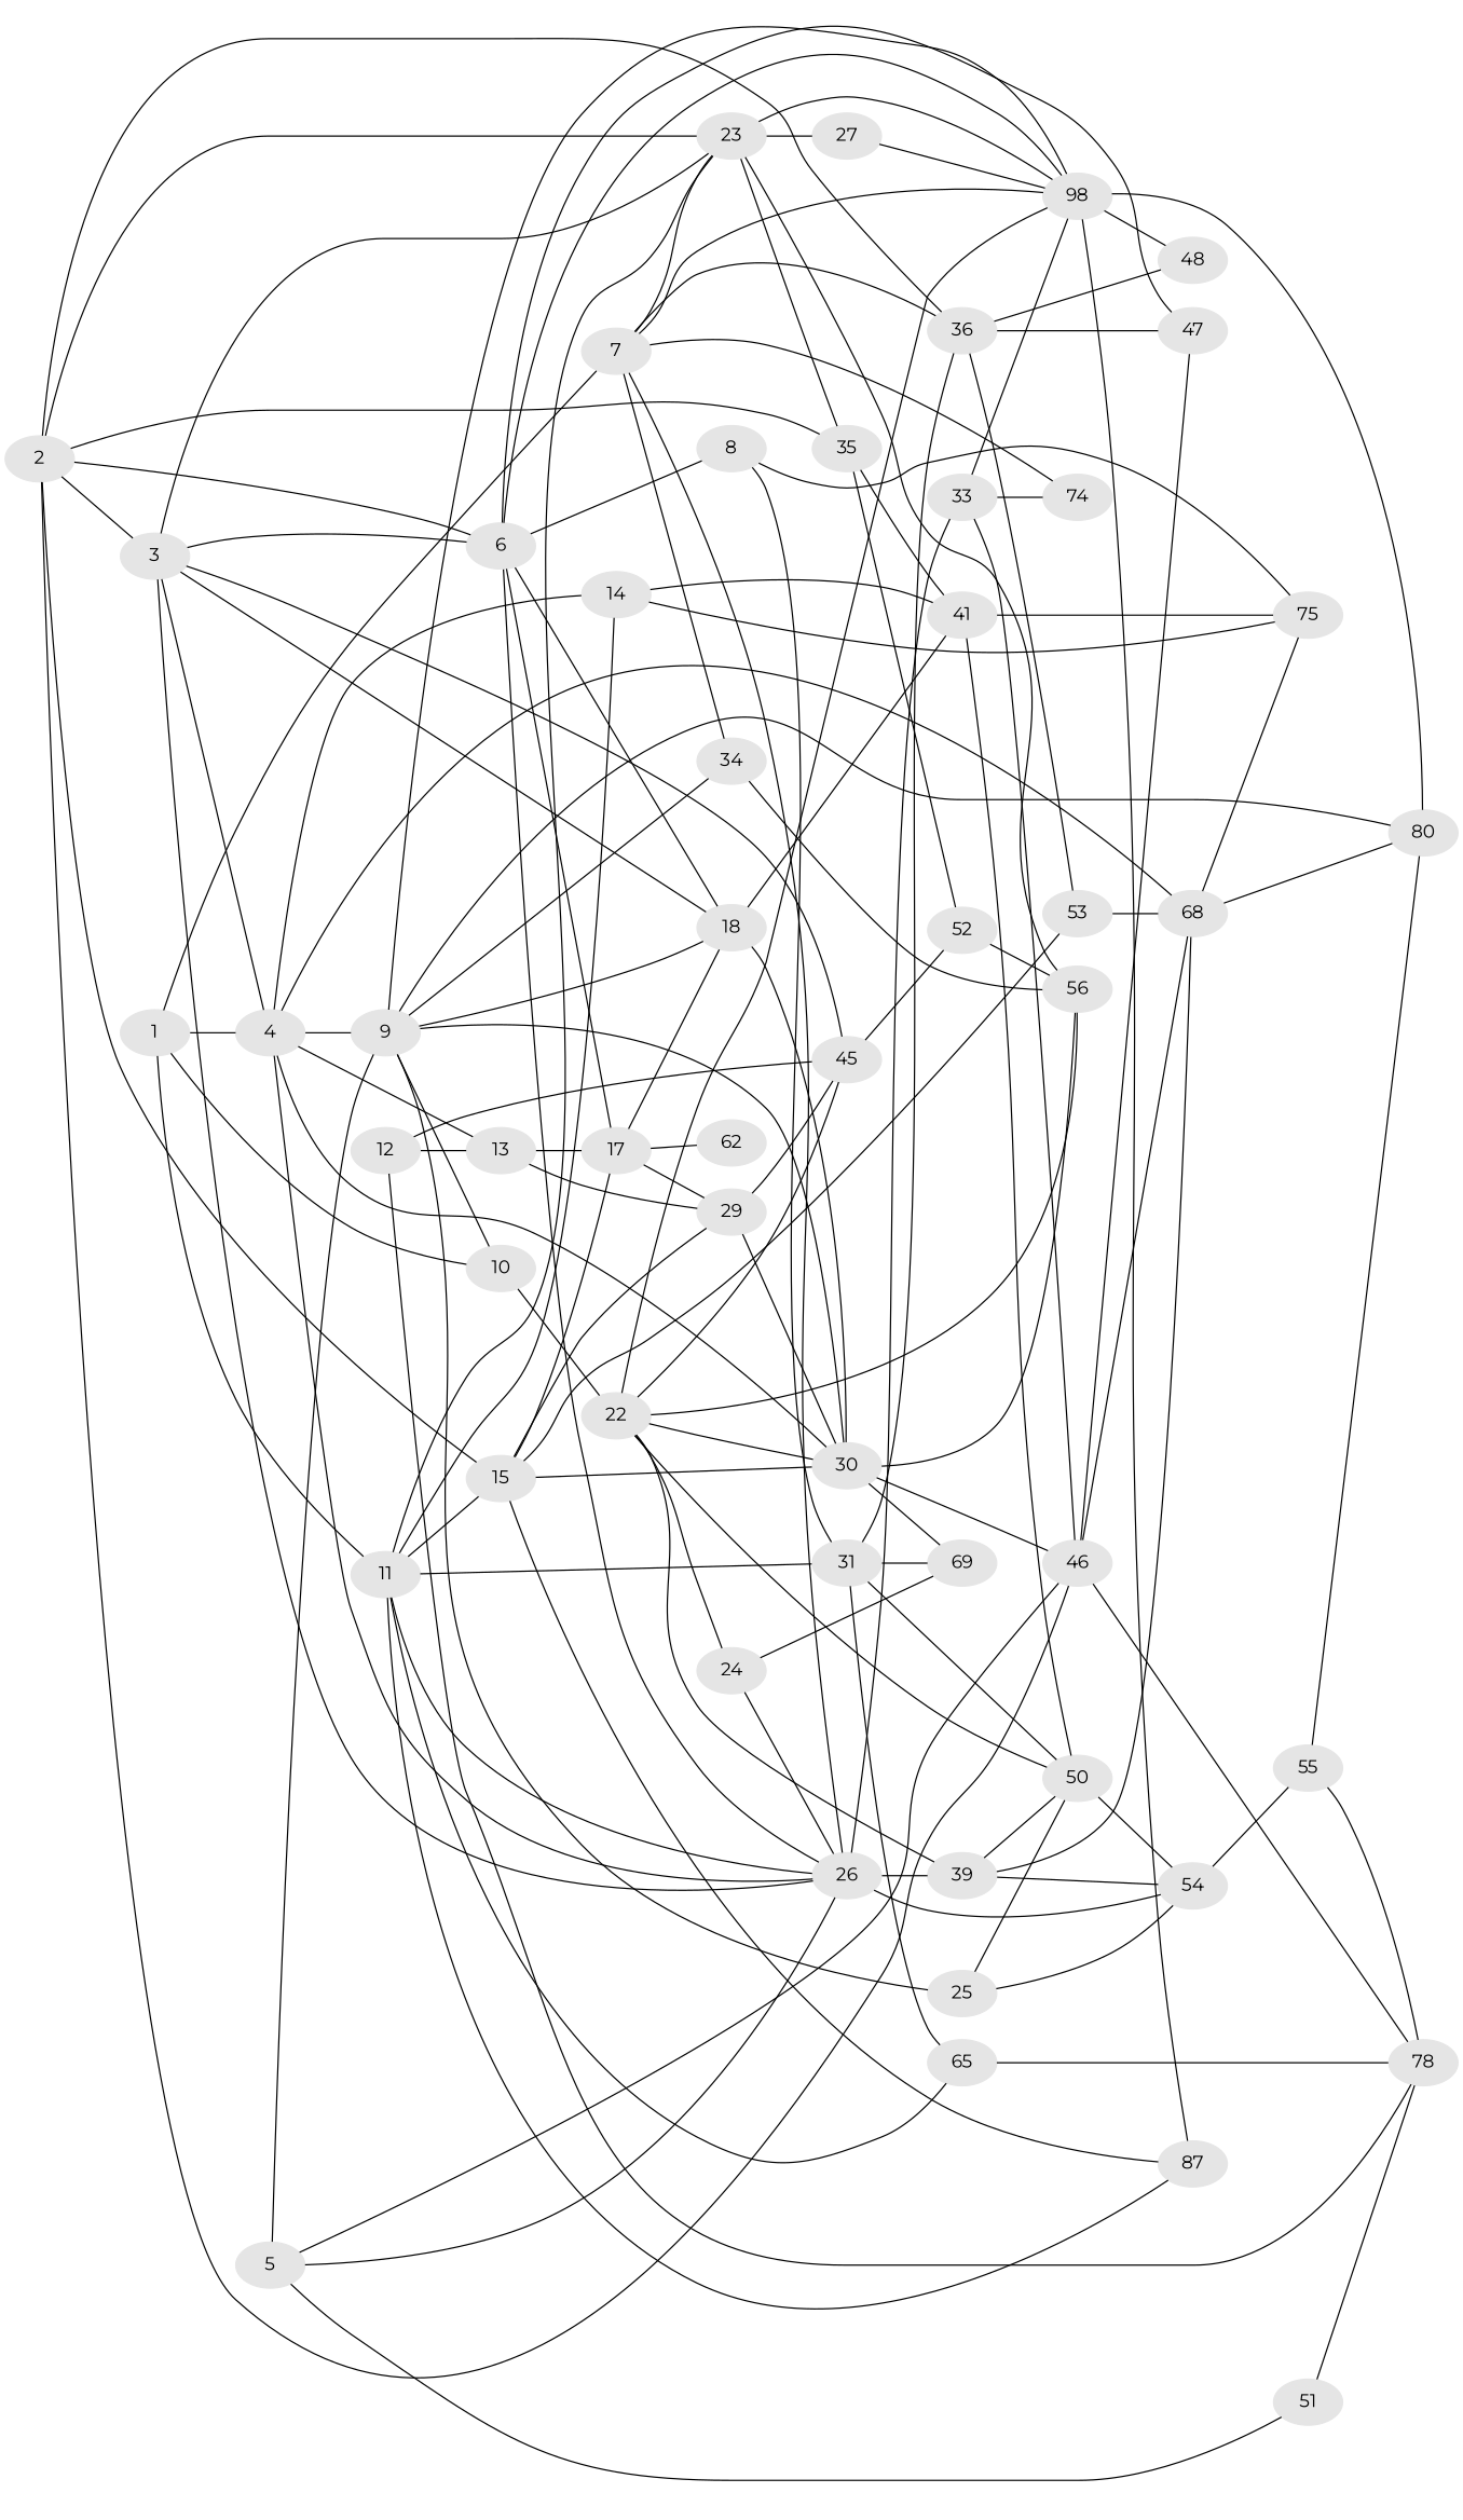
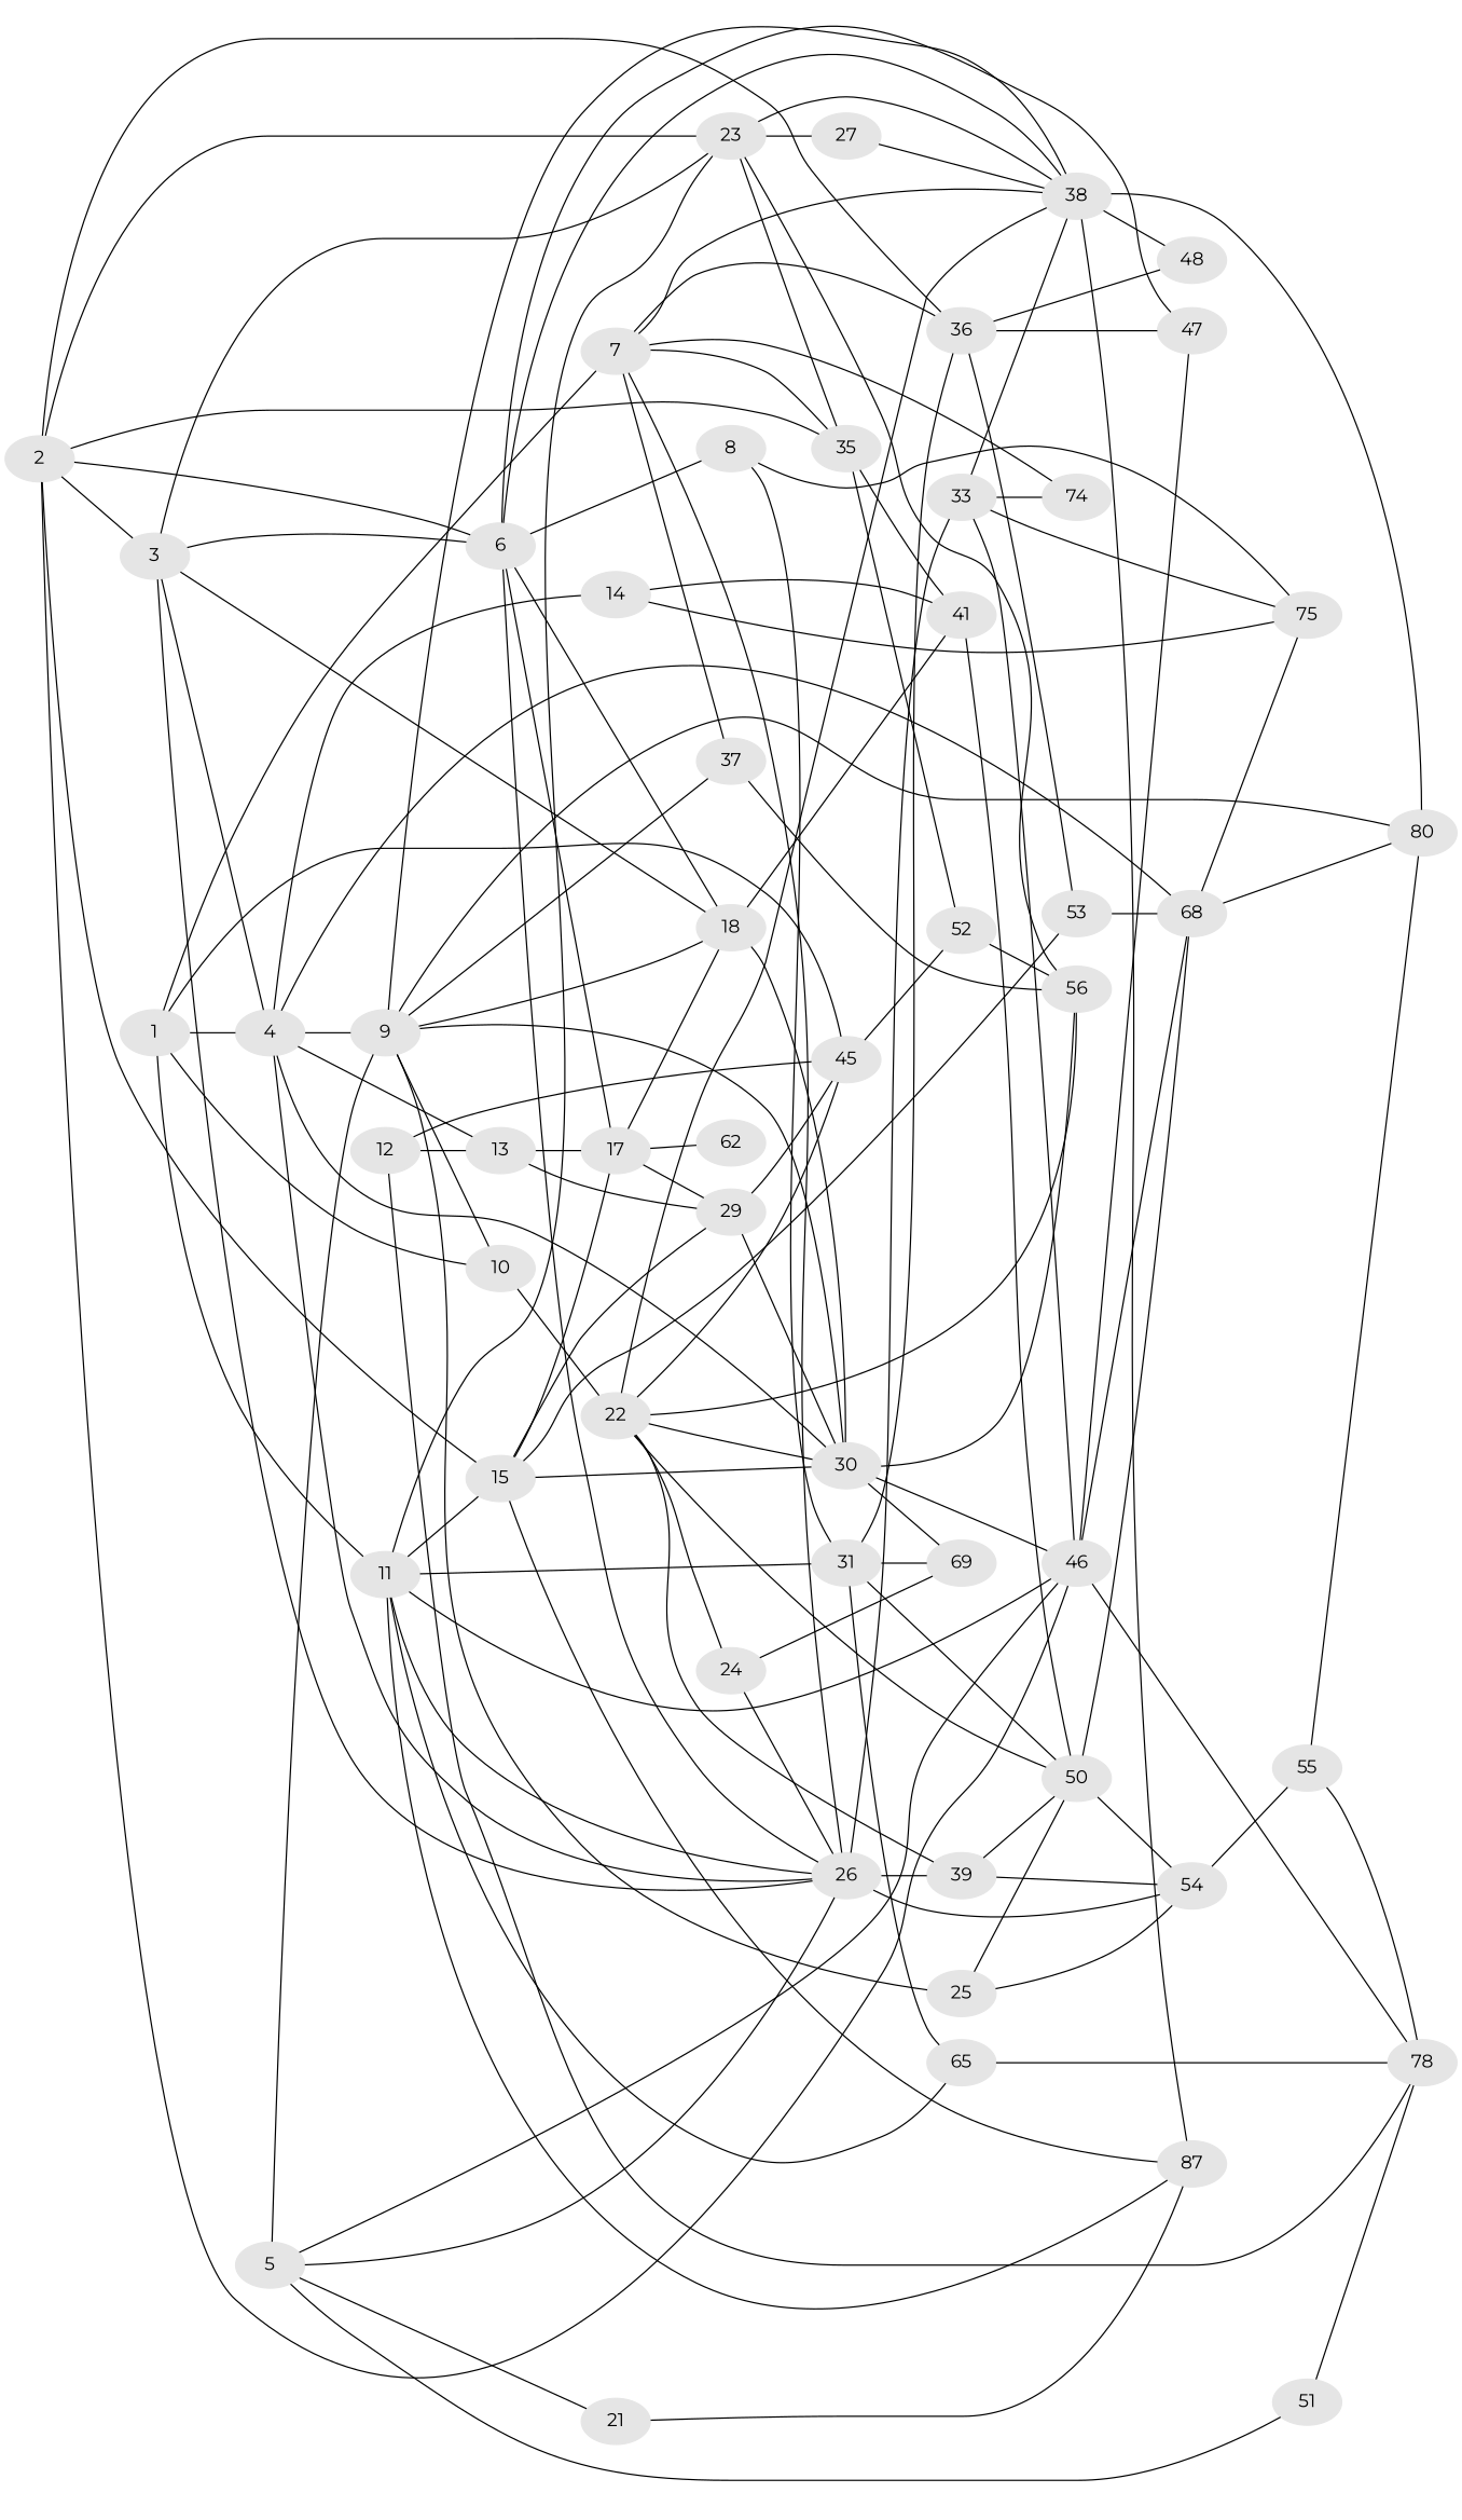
  graph {
    fontname=Montserrat
    rankdir=LR
    node [color=gray90 fontname=Montserrat style=filled]
    edge [fontname=Montserrat]
    4 [super="+20"]
    26 [super="+40"]
    9 [super="+32"]
    13 [super="+16"]
    14
    30 [super="+44"]
    68 [super="+76"]
    1
    7 [super="+83"]
    10 [super="+49"]
    11 [super="+66"]
    23 [super="+42"]
    36 [super="+59"]
-   38 [super="+67" label=98]
-   37 [super="+84" label=34]
+   38 [super="+67"]
+   37 [super="+84"]
    74
    22 [super="+73"]
    15 [super="+81"]
    46 [super="+64"]
    31 [super="+63"]
    n21 [label=87]
    65
    2 [super="+34"]
    3
    6 [super="+82"]
    35 [super="+77"]
    45 [super="+72"]
    18
    8
    17 [super="+28"]
    47 [super="+58"]
    29
    53 [super="+85"]
    56
    27
    41
    52 [super="+70"]
    48
    78 [super="+79"]
    39 [super="+43"]
    54 [super="+61"]
    33 [super="+60"]
    50 [super="+71"]
    69
    25
    80
    75
    5 [super="+19"]
+   21
    51
    62
    24
    12
    55
    4 -- 26
    4 -- 9
    4 -- 13
    4 -- 14
    4 -- 30
    4 -- 68
    26 -- 39
    26 -- 54
    26 -- 33
    9 -- 30
    9 -- 10 [weight=2]
    9 -- 38
    9 -- 37
    9 -- 18
    9 -- 25
    9 -- 80
    13 -- 17
    13 -- 29
    14 -- 41
    14 -- 75
    30 -- 46
    30 -- 56
    30 -- 69
    68 -- 80
    68 -- 75
    1 -- 4
    1 -- 7
    1 -- 10
    1 -- 11
    7 -- 26
-   7 -- 23
+   7 -- 35
    7 -- 36
    7 -- 38
    7 -- 37
    7 -- 74
    10 -- 22
    11 -- 26
    11 -- 23 [weight=2]
    11 -- 15
-   11 -- 14
+   11 -- 46
    11 -- 31
    11 -- n21
    11 -- 65
    23 -- 38
    23 -- 35
    23 -- 56
    23 -- 27
    36 -- 47
    36 -- 53
    36 -- 48
    38 -- n21
    38 -- 48
    38 -- 80
    37 -- 56
    22 -- 30
    22 -- 38
    22 -- 45
    22 -- 56
    22 -- 39
    22 -- 50
    22 -- 24
    15 -- 30
    15 -- n21
    15 -- 17
    15 -- 29
    15 -- 53
    46 -- 68
    46 -- 47
    46 -- 78
    31 -- 36
    31 -- 65
    31 -- 50
    31 -- 69
    65 -- 78
    2 -- 23
    2 -- 36
    2 -- 15
    2 -- 46
    2 -- 3
    2 -- 6
    2 -- 35
    3 -- 4
    3 -- 26
    3 -- 23
    3 -- 6
-   3 -- 45
+   1 -- 45
    3 -- 18
    6 -- 26
    6 -- 38
    6 -- 18
    6 -- 8
    6 -- 17
    6 -- 47
    35 -- 41
    35 -- 52
    45 -- 52
    18 -- 30
    18 -- 41
    8 -- 31
    8 -- 75
    17 -- 18
    17 -- 29
    17 -- 62
    29 -- 30
    29 -- 45
    53 -- 68 [weight=2]
    27 -- 38
    41 -- 50
    52 -- 56
-   39 -- 68
+   50 -- 68
    39 -- 54
    39 -- 50
    54 -- 55
    33 -- 38
    33 -- 74
    33 -- 46
-   41 -- 75
+   33 -- 75
    50 -- 54 [weight=2]
    25 -- 54
    25 -- 50
    5 -- 26
    5 -- 9
    5 -- 46
+   5 -- 21
    5 -- 51
+   21 -- n21
    51 -- 78
    24 -- 26
    24 -- 69
    12 -- 13
    12 -- 45
    12 -- 78
    55 -- 78
    55 -- 80
  }
